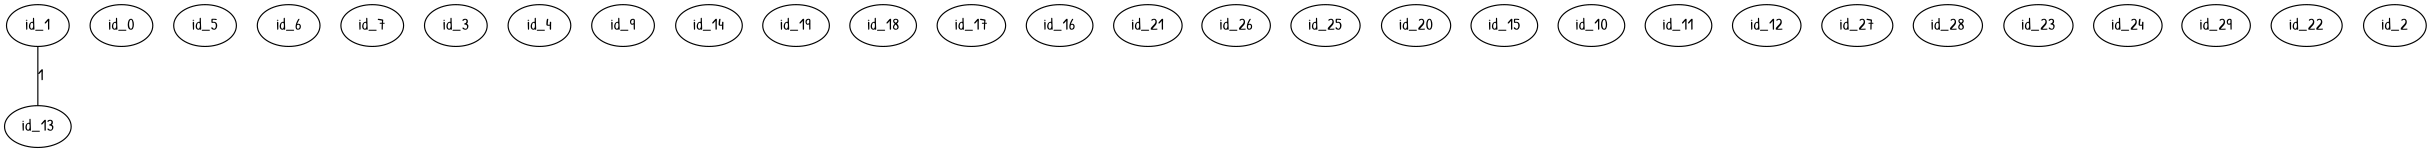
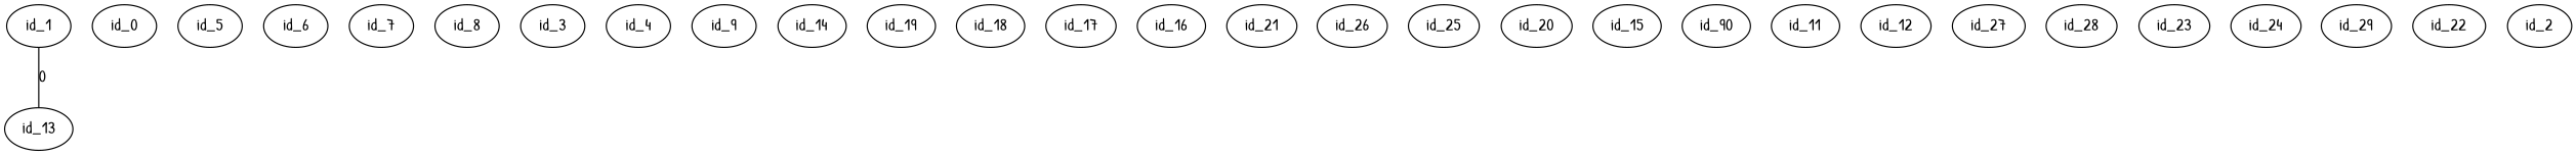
  graph {
    fontname="Patrick Hand"
    node [fontname="Patrick Hand"]
    id_1
    id_13
    id_0
    id_5
    id_6
    id_7
+   id_8
    id_3
    id_4
    id_9
    id_14
    id_19
    id_18
    id_17
    id_16
    id_21
    id_26
    id_25
    id_20
    id_15
-   id_10
+   id_10 [label=id_90]
    id_11
    id_12
    id_27
    id_28
    id_23
    id_24
    id_29
    id_22
    id_2
-   id_1 -- id_13 [label=1 fontname="Patrick Hand"]
+   id_1 -- id_13 [label=0 fontname="Patrick Hand"]
  }
